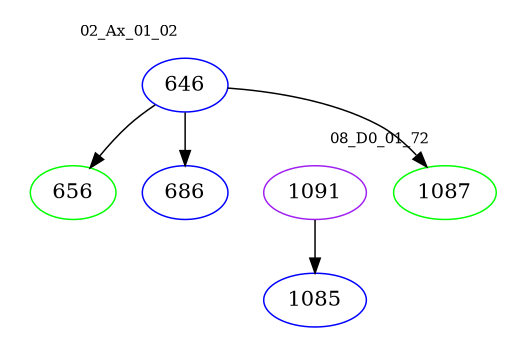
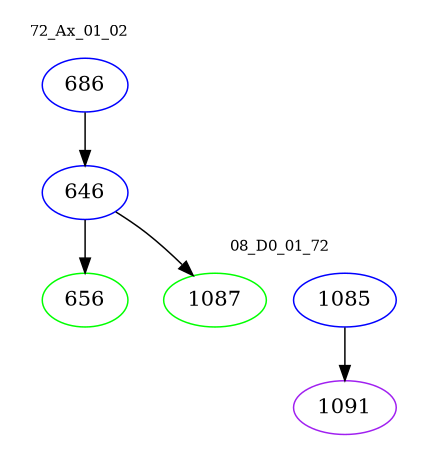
  digraph {
    node [color=blue]
    edge [color=black]
    n1 [label=646]
    n2 [color=green label=656]
    n3 [label=686]
    n4 [label=1085]
    n5 [color=green label=1087]
    n6 [color=purple label=1091]
    subgraph cluster_1 {
      color=white
      fontsize=10
-     label="02_Ax_01_02"
+     label="72_Ax_01_02"
      n1
      n2
      n3
    }
    subgraph cluster_2 {
      color=white
      fontsize=10
      label="08_D0_01_72"
      n4
      n5
      n6
    }
    n1 -> n2
-   n1 -> n3
+   n3 -> n1
    n1 -> n5
-   n6 -> n4
+   n4 -> n6
  }
